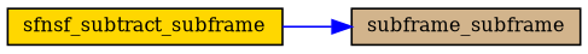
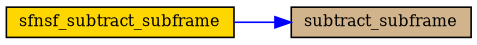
  digraph {
    rankdir=RL
    fontname="DejaVu Serif"
    node [color=black fontname="DejaVu Serif" fontsize=10 shape=record style=filled]
-   n1 [fillcolor=tan fontcolor=black height=0.2 label=subframe_subframe width=0.4]
+   n1 [fillcolor=tan fontcolor=black height=0.2 label=subtract_subframe width=0.4]
    n2 [fillcolor=gold height=0.2 label=sfnsf_subtract_subframe width=0.4]
    n1 -> n2 [color=blue dir=back fontname="DejaVu Serif" fontsize=10 labelfontname=Helvetica labelfontsize=10 style=solid]
  }
